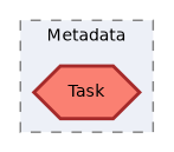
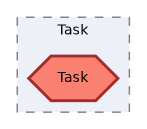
  digraph {
    compound=true
    n1 [color=brown fillcolor=salmon fontname=Helvetica fontsize=10 height=0.2 label=Task shape=hexagon style="filled,bold" width=0.4]
    subgraph cluster_1 {
      bgcolor="#edf0f7"
      fontname=Helvetica
      fontsize=10
-     label=Metadata
+     label=Task
      pencolor=grey50
      style="filled,dashed"
      n1
    }
  }
